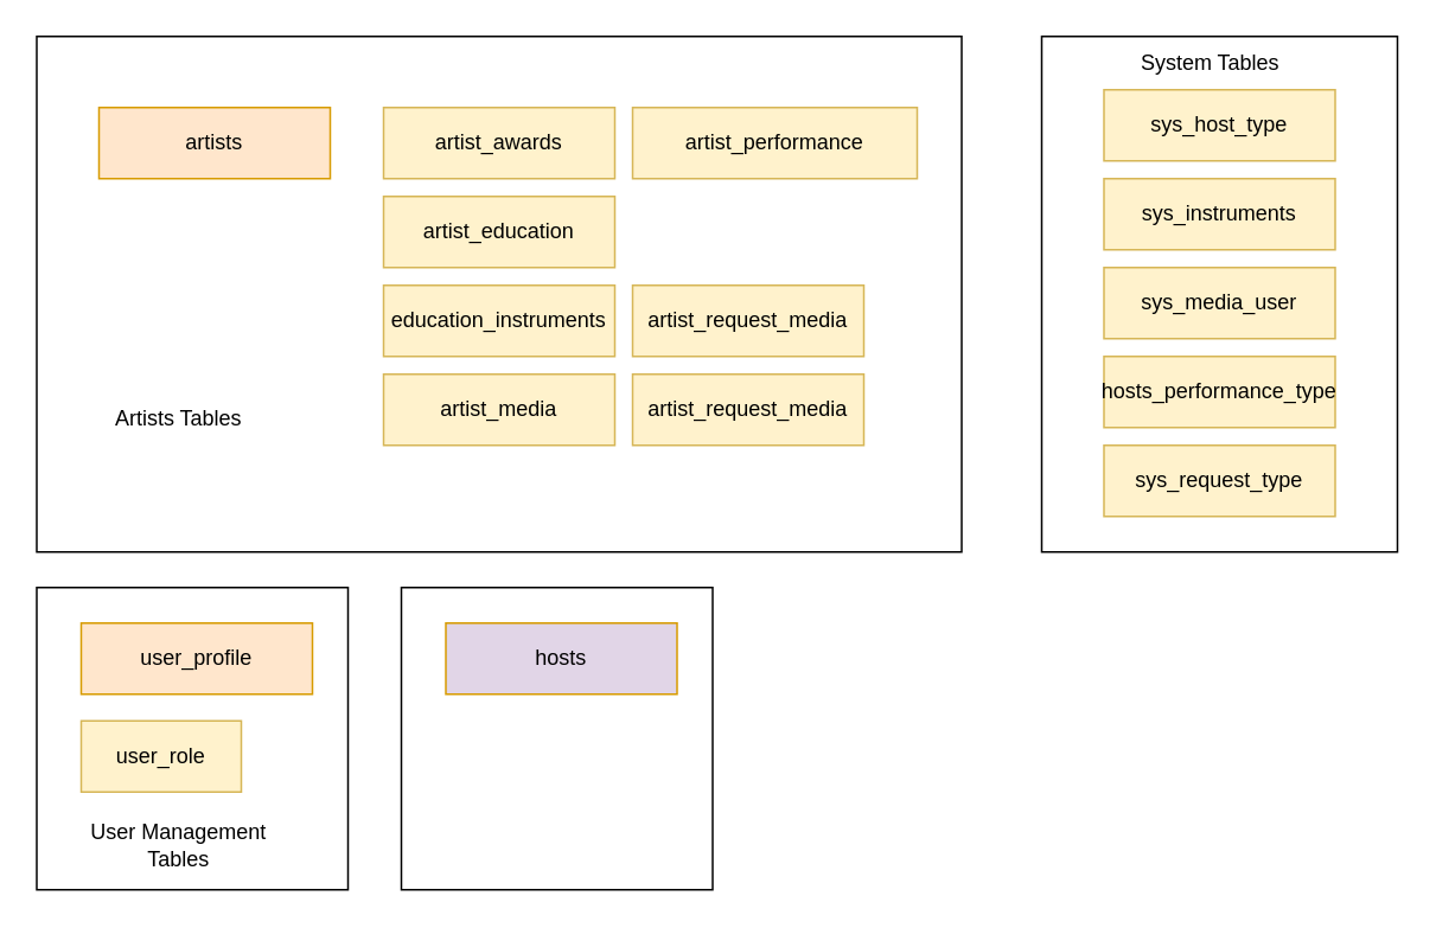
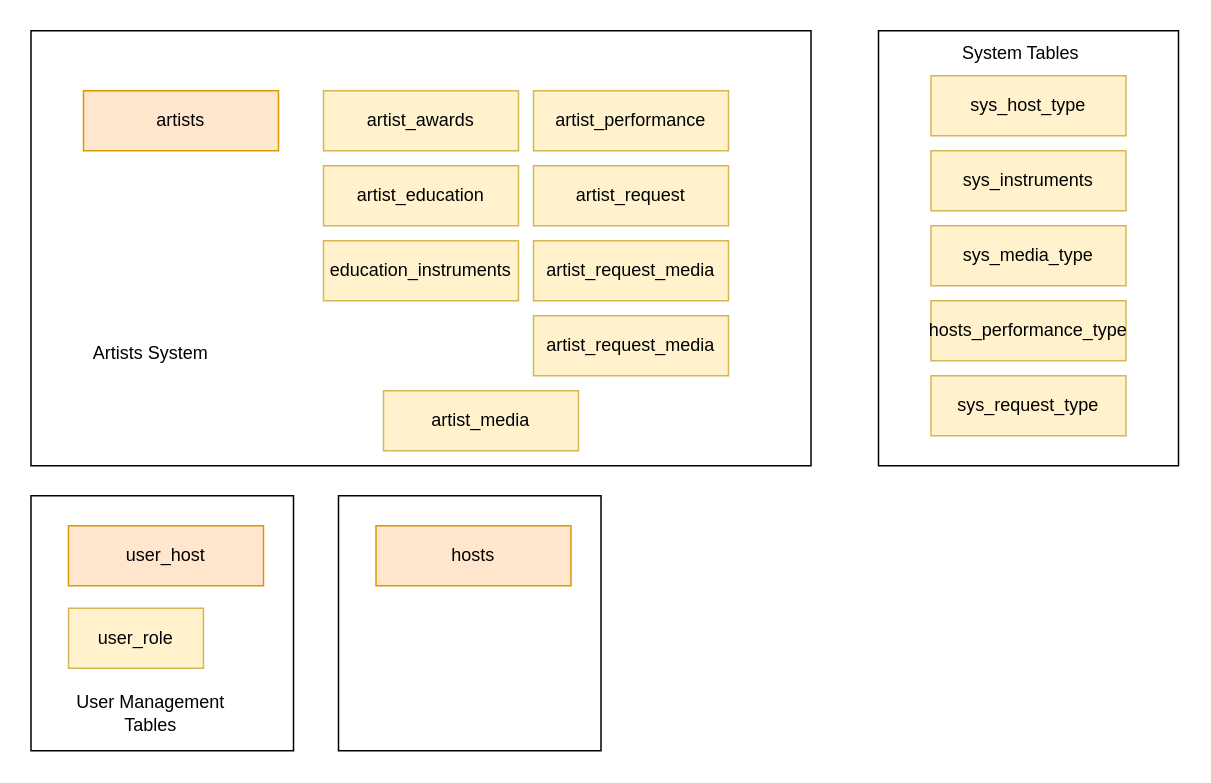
  <mxCell id="0" />
  <mxCell id="1" parent="0" />
  <mxCell id="2" value="" style="rounded=0;whiteSpace=wrap;html=1;" vertex="1" parent="1"><mxGeometry x="585" y="20" width="200" height="290" as="geometry" /></mxCell>
  <mxCell id="3" value="" style="rounded=0;whiteSpace=wrap;html=1;" vertex="1" parent="1"><mxGeometry x="20" y="20" width="520" height="290" as="geometry" /></mxCell>
  <mxCell id="4" value="artists" style="rounded=0;whiteSpace=wrap;html=1;fillColor=#ffe6cc;strokeColor=#d79b00;" vertex="1" parent="1"><mxGeometry x="55" y="60" width="130" height="40" as="geometry" /></mxCell>
  <mxCell id="5" value="artist_awards" style="rounded=0;whiteSpace=wrap;html=1;fillColor=#fff2cc;strokeColor=#d6b656;" vertex="1" parent="1"><mxGeometry x="215" y="60" width="130" height="40" as="geometry" /></mxCell>
  <mxCell id="6" value="artist_education" style="rounded=0;whiteSpace=wrap;html=1;fillColor=#fff2cc;strokeColor=#d6b656;" vertex="1" parent="1"><mxGeometry x="215" y="110" width="130" height="40" as="geometry" /></mxCell>
  <mxCell id="7" value="education_instruments" style="rounded=0;whiteSpace=wrap;html=1;fillColor=#fff2cc;strokeColor=#d6b656;" vertex="1" parent="1"><mxGeometry x="215" y="160" width="130" height="40" as="geometry" /></mxCell>
- <mxCell id="8" value="artist_media" style="rounded=0;whiteSpace=wrap;html=1;fillColor=#fff2cc;strokeColor=#d6b656;" vertex="1" parent="1"><mxGeometry x="215" y="210" width="130" height="40" as="geometry" /></mxCell>
- <mxCell id="9" value="artist_performance" style="rounded=0;whiteSpace=wrap;html=1;fillColor=#fff2cc;strokeColor=#d6b656;" vertex="1" parent="1"><mxGeometry x="355" y="60" width="160" height="40" as="geometry" /></mxCell>
+ <mxCell id="8" value="artist_media" style="rounded=0;whiteSpace=wrap;html=1;fillColor=#fff2cc;strokeColor=#d6b656;" vertex="1" parent="1"><mxGeometry x="255" y="260" width="130" height="40" as="geometry" /></mxCell>
+ <mxCell id="9" value="artist_performance" style="rounded=0;whiteSpace=wrap;html=1;fillColor=#fff2cc;strokeColor=#d6b656;" vertex="1" parent="1"><mxGeometry x="355" y="60" width="130" height="40" as="geometry" /></mxCell>
+ <mxCell id="10" value="artist_request" style="rounded=0;whiteSpace=wrap;html=1;fillColor=#fff2cc;strokeColor=#d6b656;" vertex="1" parent="1"><mxGeometry x="355" y="110" width="130" height="40" as="geometry" /></mxCell>
  <mxCell id="11" value="artist_request_media" style="rounded=0;whiteSpace=wrap;html=1;fillColor=#fff2cc;strokeColor=#d6b656;" vertex="1" parent="1"><mxGeometry x="355" y="160" width="130" height="40" as="geometry" /></mxCell>
  <mxCell id="12" value="artist_request_media" style="rounded=0;whiteSpace=wrap;html=1;fillColor=#fff2cc;strokeColor=#d6b656;" vertex="1" parent="1"><mxGeometry x="355" y="210" width="130" height="40" as="geometry" /></mxCell>
  <mxCell id="13" value="" style="rounded=0;whiteSpace=wrap;html=1;" vertex="1" parent="1"><mxGeometry x="20" y="330" width="175" height="170" as="geometry" /></mxCell>
- <mxCell id="14" value="user_profile" style="rounded=0;whiteSpace=wrap;html=1;fillColor=#ffe6cc;strokeColor=#d79b00;" vertex="1" parent="1"><mxGeometry x="45" y="350" width="130" height="40" as="geometry" /></mxCell>
+ <mxCell id="14" value="user_host" style="rounded=0;whiteSpace=wrap;html=1;fillColor=#ffe6cc;strokeColor=#d79b00;" vertex="1" parent="1"><mxGeometry x="45" y="350" width="130" height="40" as="geometry" /></mxCell>
  <mxCell id="15" value="user_role" style="rounded=0;whiteSpace=wrap;html=1;fillColor=#fff2cc;strokeColor=#d6b656;" vertex="1" parent="1"><mxGeometry x="45" y="405" width="90" height="40" as="geometry" /></mxCell>
  <mxCell id="16" value="" style="rounded=0;whiteSpace=wrap;html=1;" vertex="1" parent="1"><mxGeometry x="225" y="330" width="175" height="170" as="geometry" /></mxCell>
- <mxCell id="17" value="hosts" style="rounded=0;whiteSpace=wrap;html=1;fillColor=#e1d5e7;strokeColor=#d79b00;" vertex="1" parent="1"><mxGeometry x="250" y="350" width="130" height="40" as="geometry" /></mxCell>
+ <mxCell id="17" value="hosts" style="rounded=0;whiteSpace=wrap;html=1;fillColor=#ffe6cc;strokeColor=#d79b00;" vertex="1" parent="1"><mxGeometry x="250" y="350" width="130" height="40" as="geometry" /></mxCell>
  <mxCell id="18" value="sys_host_type" style="rounded=0;whiteSpace=wrap;html=1;fillColor=#fff2cc;strokeColor=#d6b656;" vertex="1" parent="1"><mxGeometry x="620" y="50" width="130" height="40" as="geometry" /></mxCell>
  <mxCell id="19" value="sys_instruments" style="rounded=0;whiteSpace=wrap;html=1;fillColor=#fff2cc;strokeColor=#d6b656;" vertex="1" parent="1"><mxGeometry x="620" y="100" width="130" height="40" as="geometry" /></mxCell>
- <mxCell id="20" value="sys_media_user" style="rounded=0;whiteSpace=wrap;html=1;fillColor=#fff2cc;strokeColor=#d6b656;" vertex="1" parent="1"><mxGeometry x="620" y="150" width="130" height="40" as="geometry" /></mxCell>
+ <mxCell id="20" value="sys_media_type" style="rounded=0;whiteSpace=wrap;html=1;fillColor=#fff2cc;strokeColor=#d6b656;" vertex="1" parent="1"><mxGeometry x="620" y="150" width="130" height="40" as="geometry" /></mxCell>
  <mxCell id="21" value="hosts_performance_type" style="rounded=0;whiteSpace=wrap;html=1;fillColor=#fff2cc;strokeColor=#d6b656;" vertex="1" parent="1"><mxGeometry x="620" y="200" width="130" height="40" as="geometry" /></mxCell>
  <mxCell id="22" value="sys_request_type" style="rounded=0;whiteSpace=wrap;html=1;fillColor=#fff2cc;strokeColor=#d6b656;" vertex="1" parent="1"><mxGeometry x="620" y="250" width="130" height="40" as="geometry" /></mxCell>
- <mxCell id="23" value="Artists Tables" style="text;html=1;align=center;verticalAlign=middle;whiteSpace=wrap;rounded=0;" vertex="1" parent="1"><mxGeometry x="35" y="220" width="130" height="30" as="geometry" /></mxCell>
+ <mxCell id="23" value="Artists System" style="text;html=1;align=center;verticalAlign=middle;whiteSpace=wrap;rounded=0;" vertex="1" parent="1"><mxGeometry x="35" y="220" width="130" height="30" as="geometry" /></mxCell>
  <mxCell id="24" value="System Tables" style="text;html=1;align=center;verticalAlign=middle;whiteSpace=wrap;rounded=0;" vertex="1" parent="1"><mxGeometry x="615" y="20" width="130" height="30" as="geometry" /></mxCell>
  <mxCell id="25" value="User Management Tables" style="text;html=1;align=center;verticalAlign=middle;whiteSpace=wrap;rounded=0;" vertex="1" parent="1"><mxGeometry x="35" y="460" width="130" height="30" as="geometry" /></mxCell>
